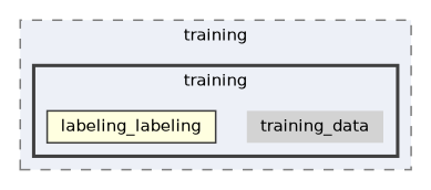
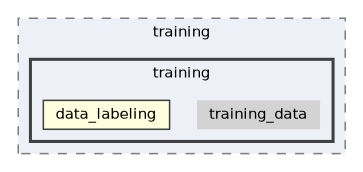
  digraph {
    compound=true
    node [fontname=Helvetica fontsize=10 style=filled]
    n1 [height=0.2 label=training_data shape=plaintext width=0.4 fillcolor=lightgrey]
-   n2 [color=grey25 fillcolor=lightyellow height=0.2 label=labeling_labeling shape=box width=0.4]
+   n2 [color=grey25 fillcolor=lightyellow height=0.2 label=data_labeling shape=box width=0.4]
    subgraph cluster_1 {
      bgcolor="#edf0f7"
      fontname=Helvetica
      fontsize=10
      label=training
      pencolor=grey50
      style="filled,dashed"
      subgraph cluster_2 {
        bgcolor="#edf0f7"
        fontname=Helvetica
        fontsize=10
        pencolor=grey25
        style="filled,bold"
        n1
        n2
      }
    }
  }
